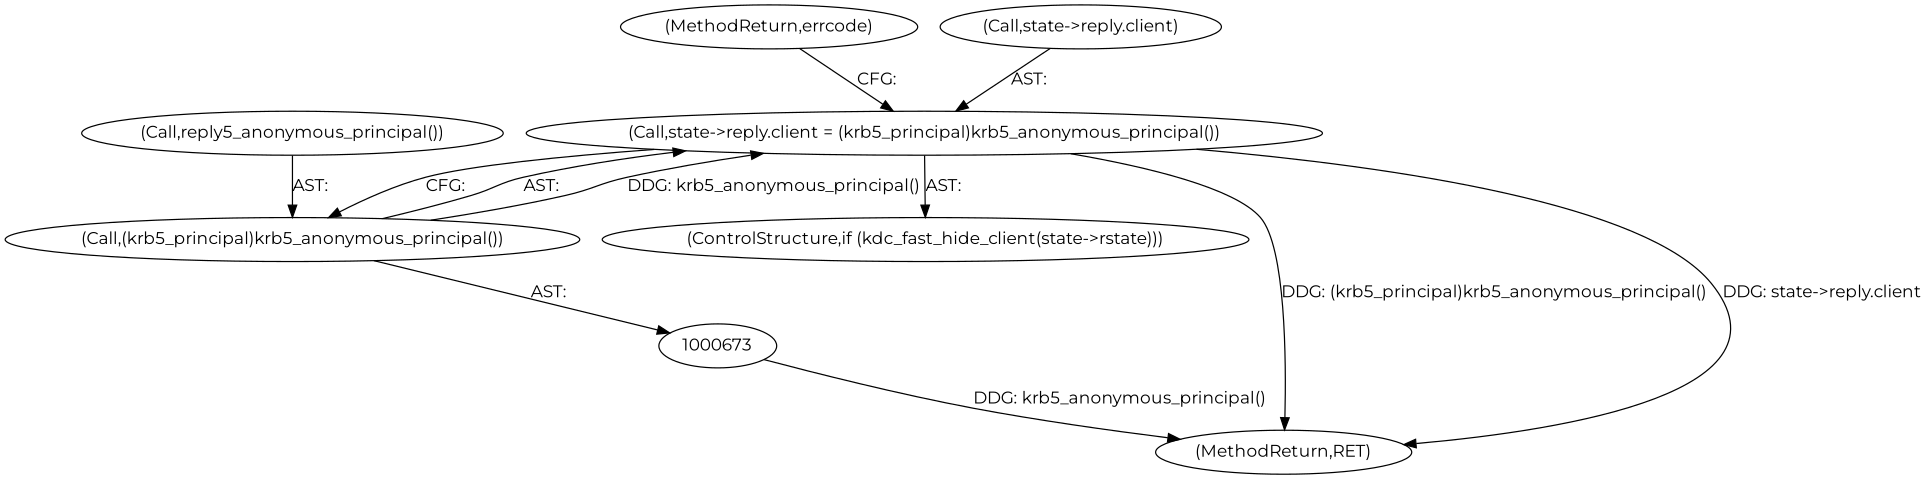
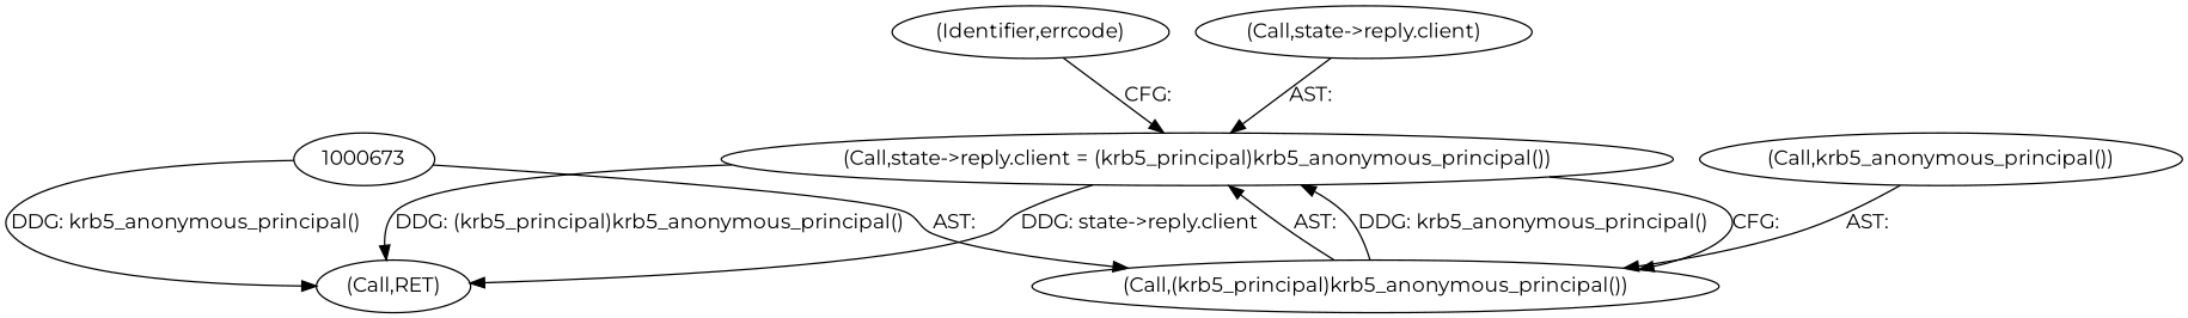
  digraph {
    fontname=Montserrat
    node [fontname=Montserrat]
    edge [fontname=Montserrat]
    n1 [label="(Call,state->reply.client = (krb5_principal)krb5_anonymous_principal())"]
    n2 [label="(Call,(krb5_principal)krb5_anonymous_principal())"]
-   n3 [label="(ControlStructure,if (kdc_fast_hide_client(state->rstate)))"]
-   n4 [label="(MethodReturn,RET)"]
-   n5 [label="(Call,reply5_anonymous_principal())"]
-   n6 [label="(MethodReturn,errcode)"]
+   n4 [label="(Call,RET)"]
+   n5 [label="(Call,krb5_anonymous_principal())"]
+   n6 [label="(Identifier,errcode)"]
    n7 [label="(Call,state->reply.client)"]
    1000673
    n1 -> n2 [label="CFG: "]
-   n1 -> n3 [label="AST: "]
    n1 -> n4 [label="DDG: (krb5_principal)krb5_anonymous_principal()"]
    n1 -> n4 [label="DDG: state->reply.client"]
    n2 -> n1 [label="AST: "]
    n2 -> n1 [label="DDG: krb5_anonymous_principal()"]
    n5 -> n2 [label="AST: "]
    n6 -> n1 [label="CFG: "]
    n7 -> n1 [label="AST: "]
-   n2 -> 1000673 [label="AST: "]
+   1000673 -> n2 [label="AST: "]
    1000673 -> n4 [label="DDG: krb5_anonymous_principal()"]
  }
